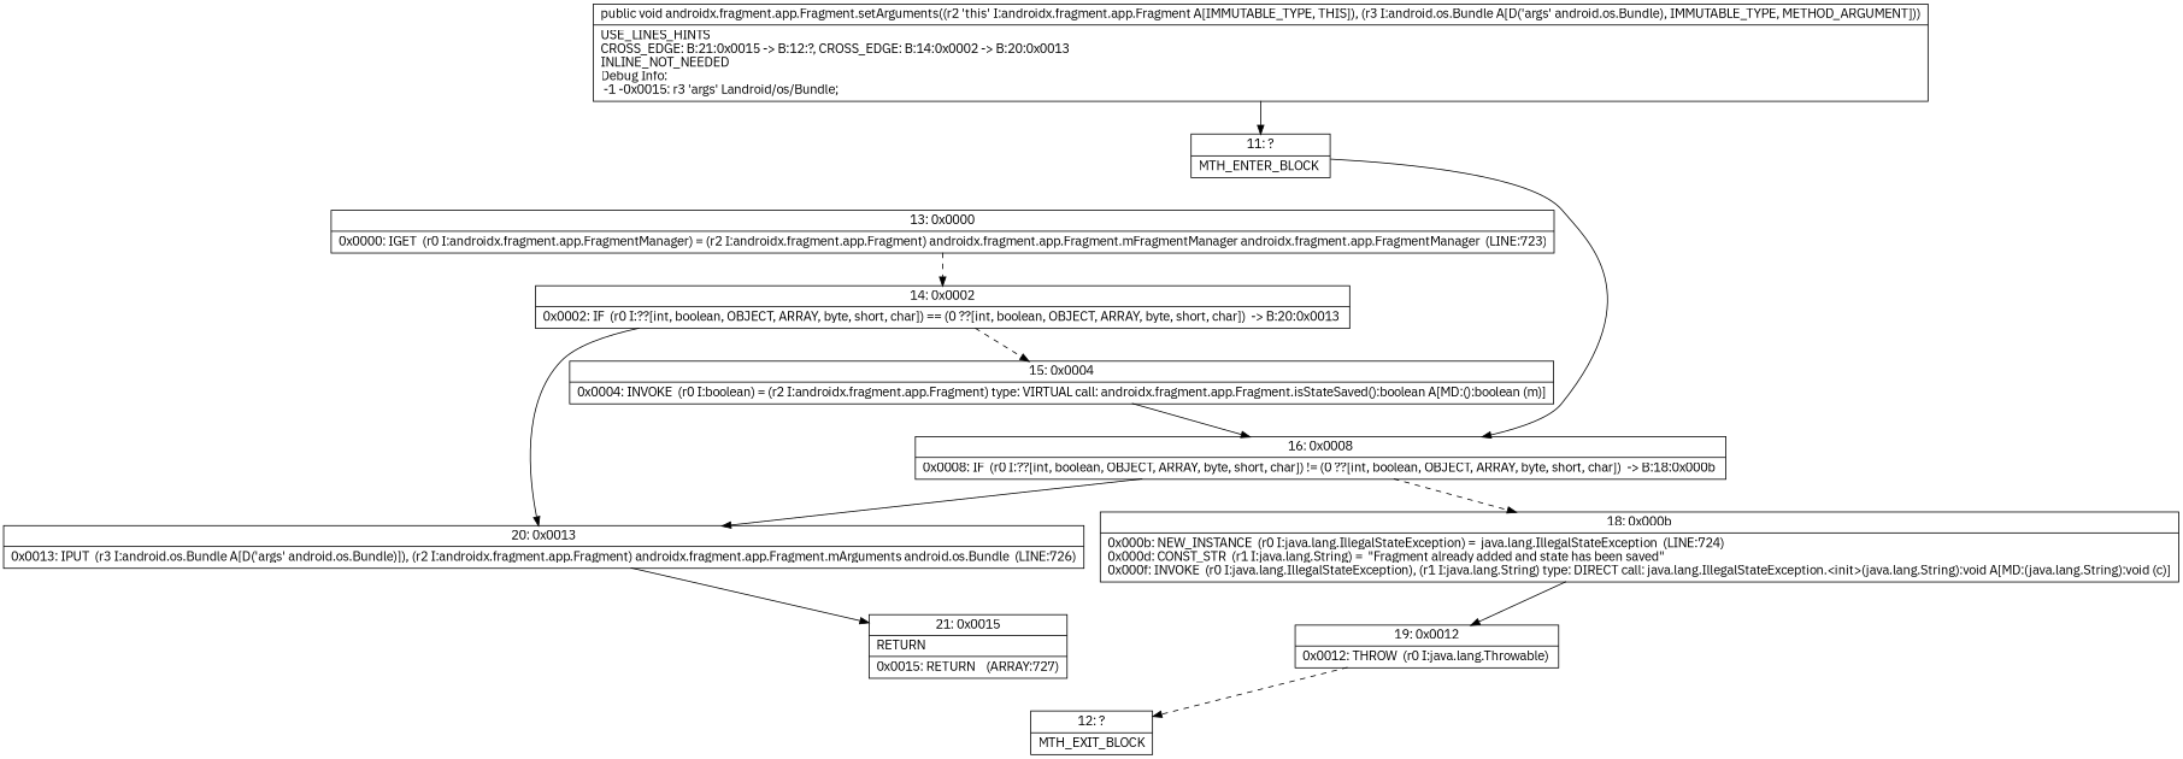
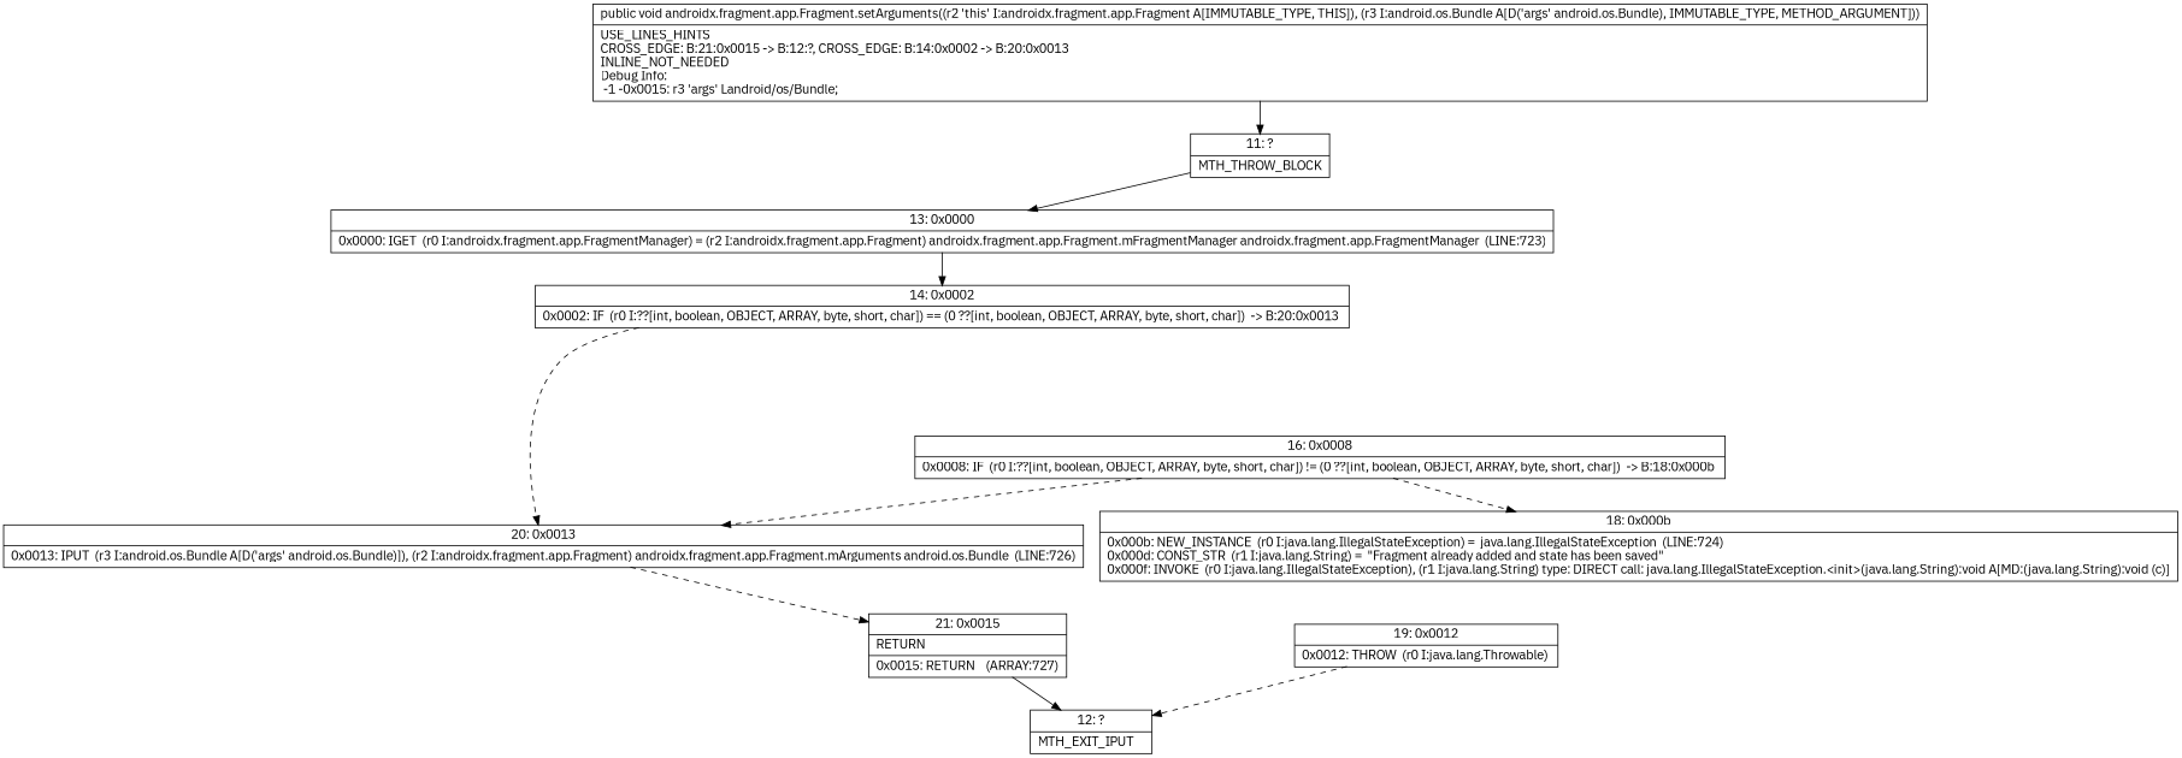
  digraph {
    fontname="IBM Plex Sans"
    node [fontname="IBM Plex Sans" shape=record]
    edge [fontname="IBM Plex Sans"]
-   n1 [label="{11\:\ ?|MTH_ENTER_BLOCK\l}"]
+   n1 [label="{11\:\ ?|MTH_THROW_BLOCK\l}"]
    n2 [label="{13\:\ 0x0000|0x0000: IGET  (r0 I:androidx.fragment.app.FragmentManager) = (r2 I:androidx.fragment.app.Fragment) androidx.fragment.app.Fragment.mFragmentManager androidx.fragment.app.FragmentManager  (LINE:723)\l}"]
    n3 [label="{14\:\ 0x0002|0x0002: IF  (r0 I:??[int, boolean, OBJECT, ARRAY, byte, short, char]) == (0 ??[int, boolean, OBJECT, ARRAY, byte, short, char])  \-\> B:20:0x0013 \l}"]
-   n4 [label="{15\:\ 0x0004|0x0004: INVOKE  (r0 I:boolean) = (r2 I:androidx.fragment.app.Fragment) type: VIRTUAL call: androidx.fragment.app.Fragment.isStateSaved():boolean A[MD:():boolean (m)]\l}"]
    n5 [label="{20\:\ 0x0013|0x0013: IPUT  (r3 I:android.os.Bundle A[D('args' android.os.Bundle)]), (r2 I:androidx.fragment.app.Fragment) androidx.fragment.app.Fragment.mArguments android.os.Bundle  (LINE:726)\l}"]
    n6 [label="{16\:\ 0x0008|0x0008: IF  (r0 I:??[int, boolean, OBJECT, ARRAY, byte, short, char]) != (0 ??[int, boolean, OBJECT, ARRAY, byte, short, char])  \-\> B:18:0x000b \l}"]
    n7 [label="{21\:\ 0x0015|RETURN\l|0x0015: RETURN    (ARRAY:727)\l}"]
    n8 [label="{18\:\ 0x000b|0x000b: NEW_INSTANCE  (r0 I:java.lang.IllegalStateException) =  java.lang.IllegalStateException  (LINE:724)\l0x000d: CONST_STR  (r1 I:java.lang.String) =  \"Fragment already added and state has been saved\" \l0x000f: INVOKE  (r0 I:java.lang.IllegalStateException), (r1 I:java.lang.String) type: DIRECT call: java.lang.IllegalStateException.\<init\>(java.lang.String):void A[MD:(java.lang.String):void (c)]\l}"]
    n9 [label="{19\:\ 0x0012|0x0012: THROW  (r0 I:java.lang.Throwable) \l}"]
-   n10 [label="{12\:\ ?|MTH_EXIT_BLOCK\l}"]
+   n10 [label="{12\:\ ?|MTH_EXIT_IPUT\l}"]
    n11 [label="{public void androidx.fragment.app.Fragment.setArguments((r2 'this' I:androidx.fragment.app.Fragment A[IMMUTABLE_TYPE, THIS]), (r3 I:android.os.Bundle A[D('args' android.os.Bundle), IMMUTABLE_TYPE, METHOD_ARGUMENT]))  | USE_LINES_HINTS\lCROSS_EDGE: B:21:0x0015 \-\> B:12:?, CROSS_EDGE: B:14:0x0002 \-\> B:20:0x0013\lINLINE_NOT_NEEDED\lDebug Info:\l  \-1 \-0x0015: r3 'args' Landroid\/os\/Bundle;\l}"]
-   n1 -> n6
-   n2 -> n3 [style=dashed]
-   n3 -> n4 [style=dashed]
-   n3 -> n5
-   n4 -> n6
-   n5 -> n7
-   n6 -> n5 [style=solid]
+   n1 -> n2
+   n2 -> n3
+   n3 -> n5 [style=dashed]
+   n5 -> n7 [style=dashed]
+   n6 -> n5 [style=dashed]
    n6 -> n8 [style=dashed]
-   n8 -> n9
+   n7 -> n10
    n9 -> n10 [style=dashed]
    n11 -> n1
  }
